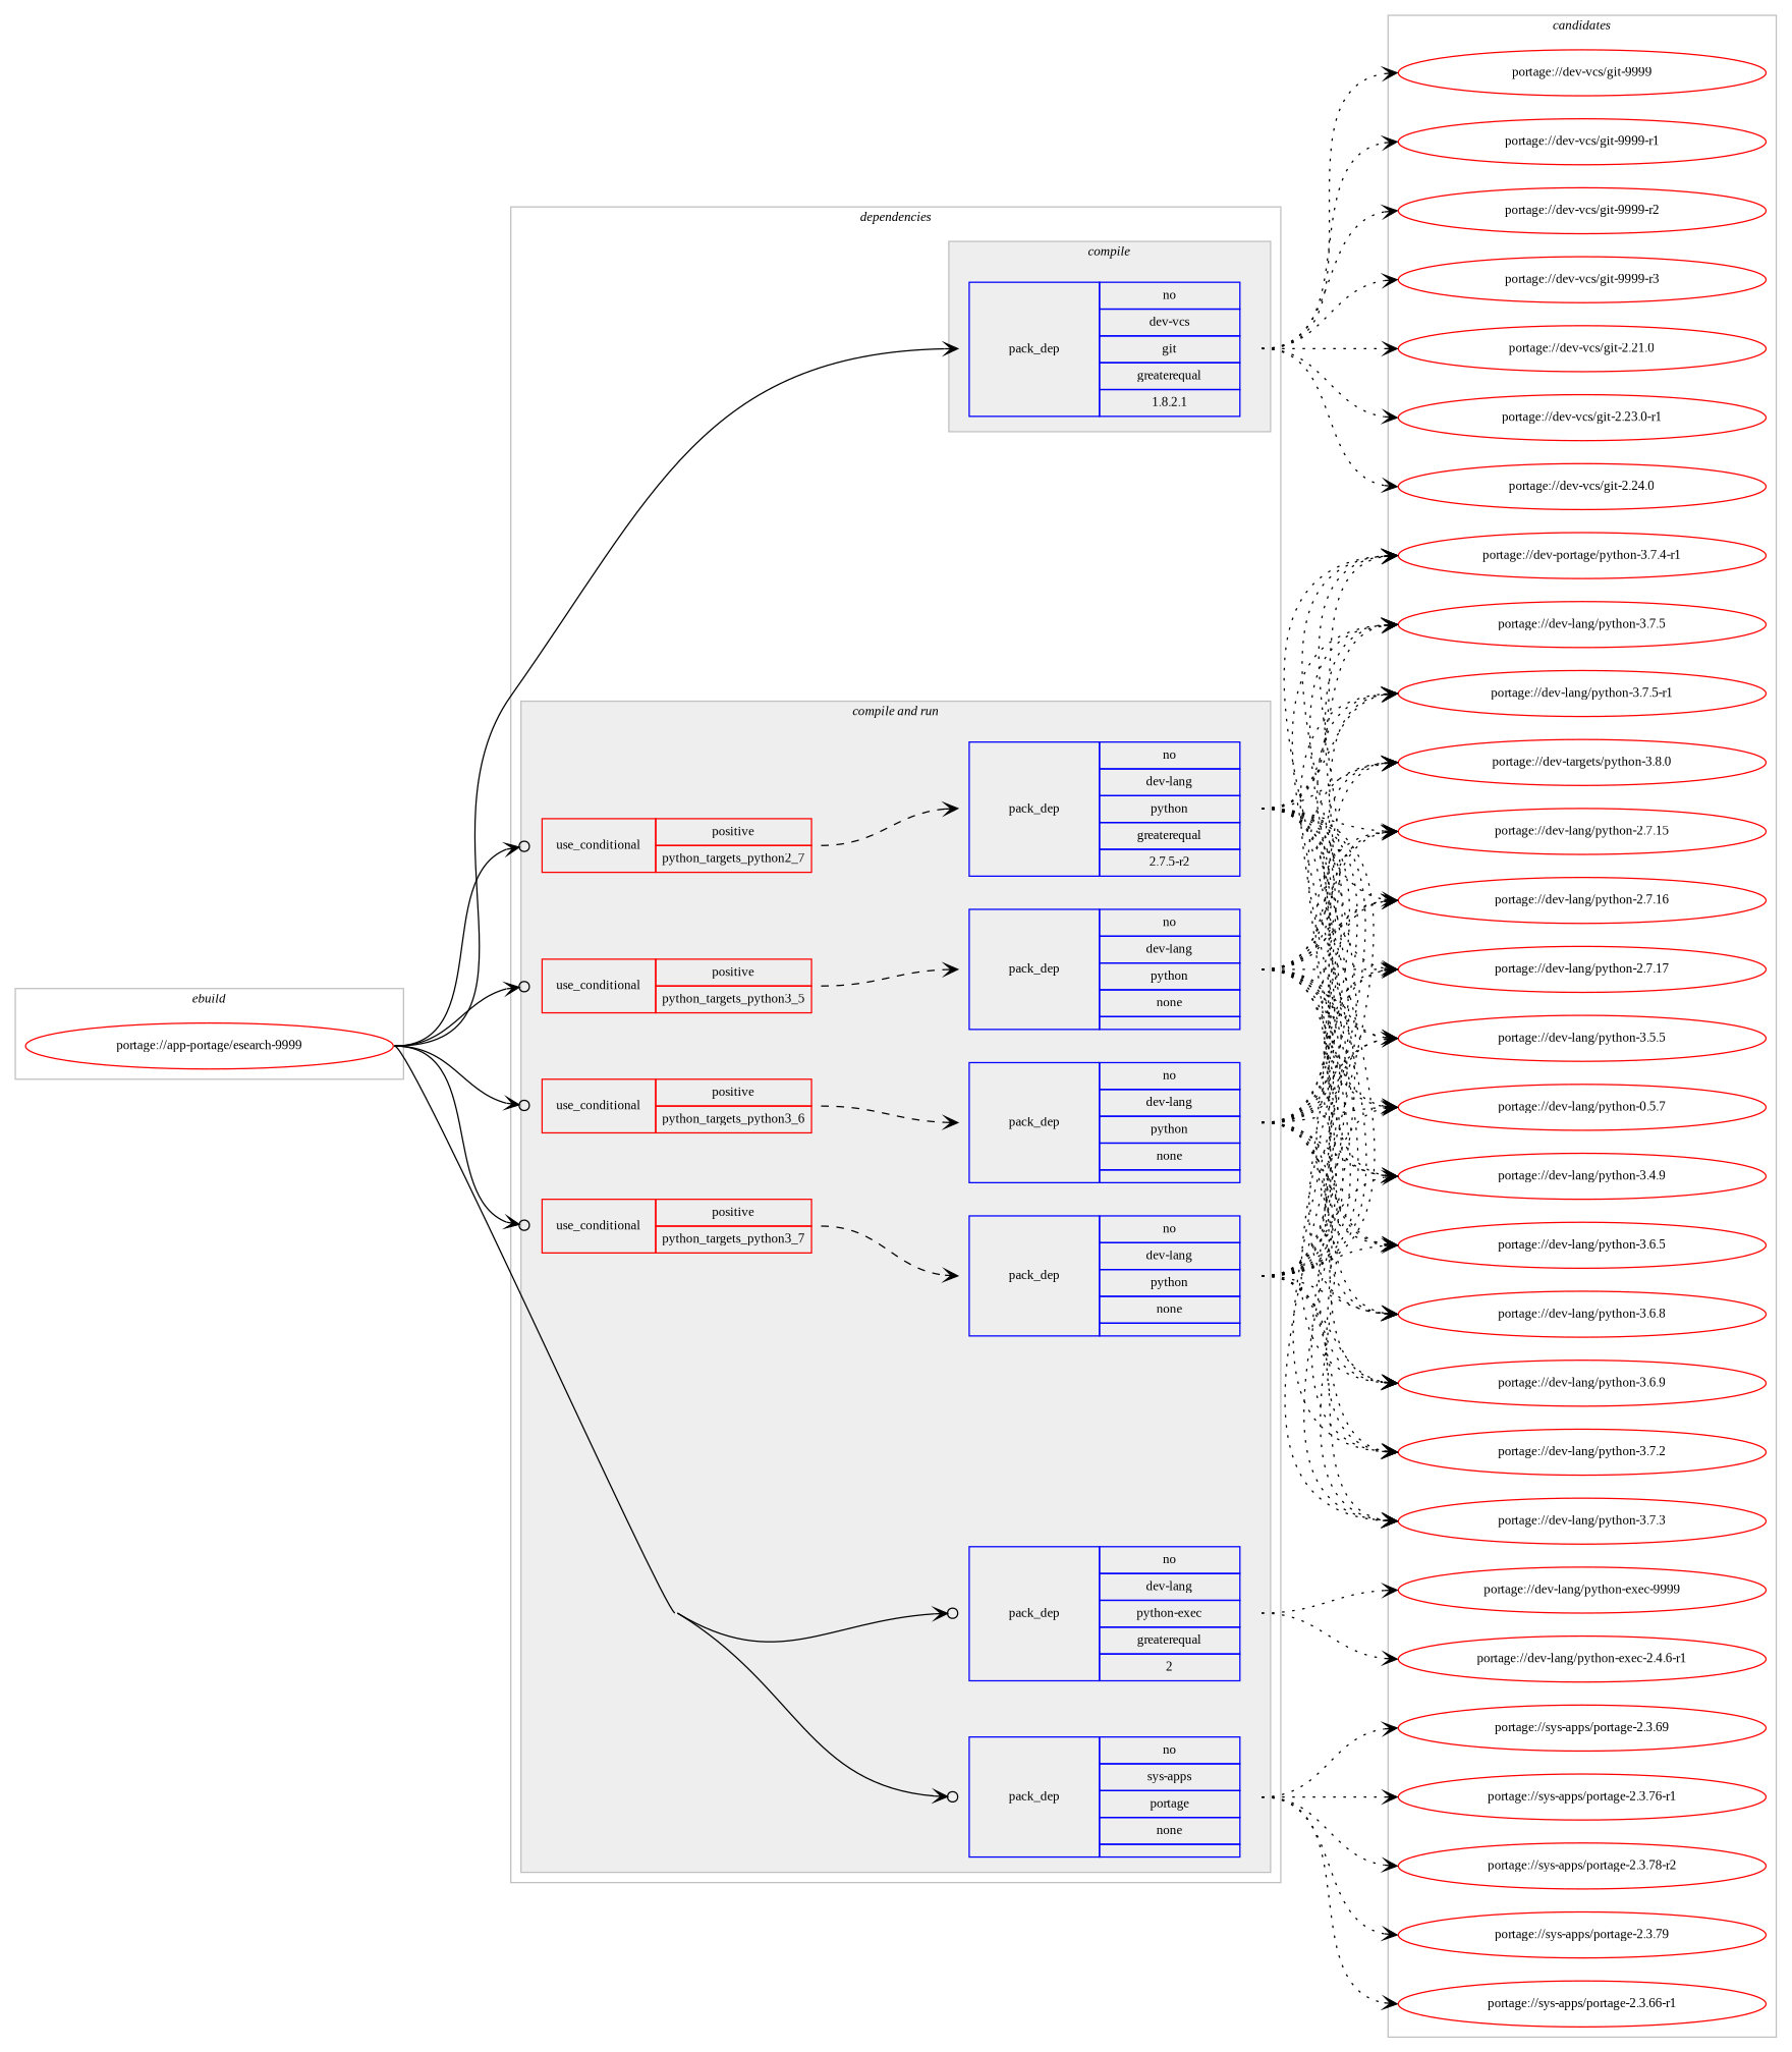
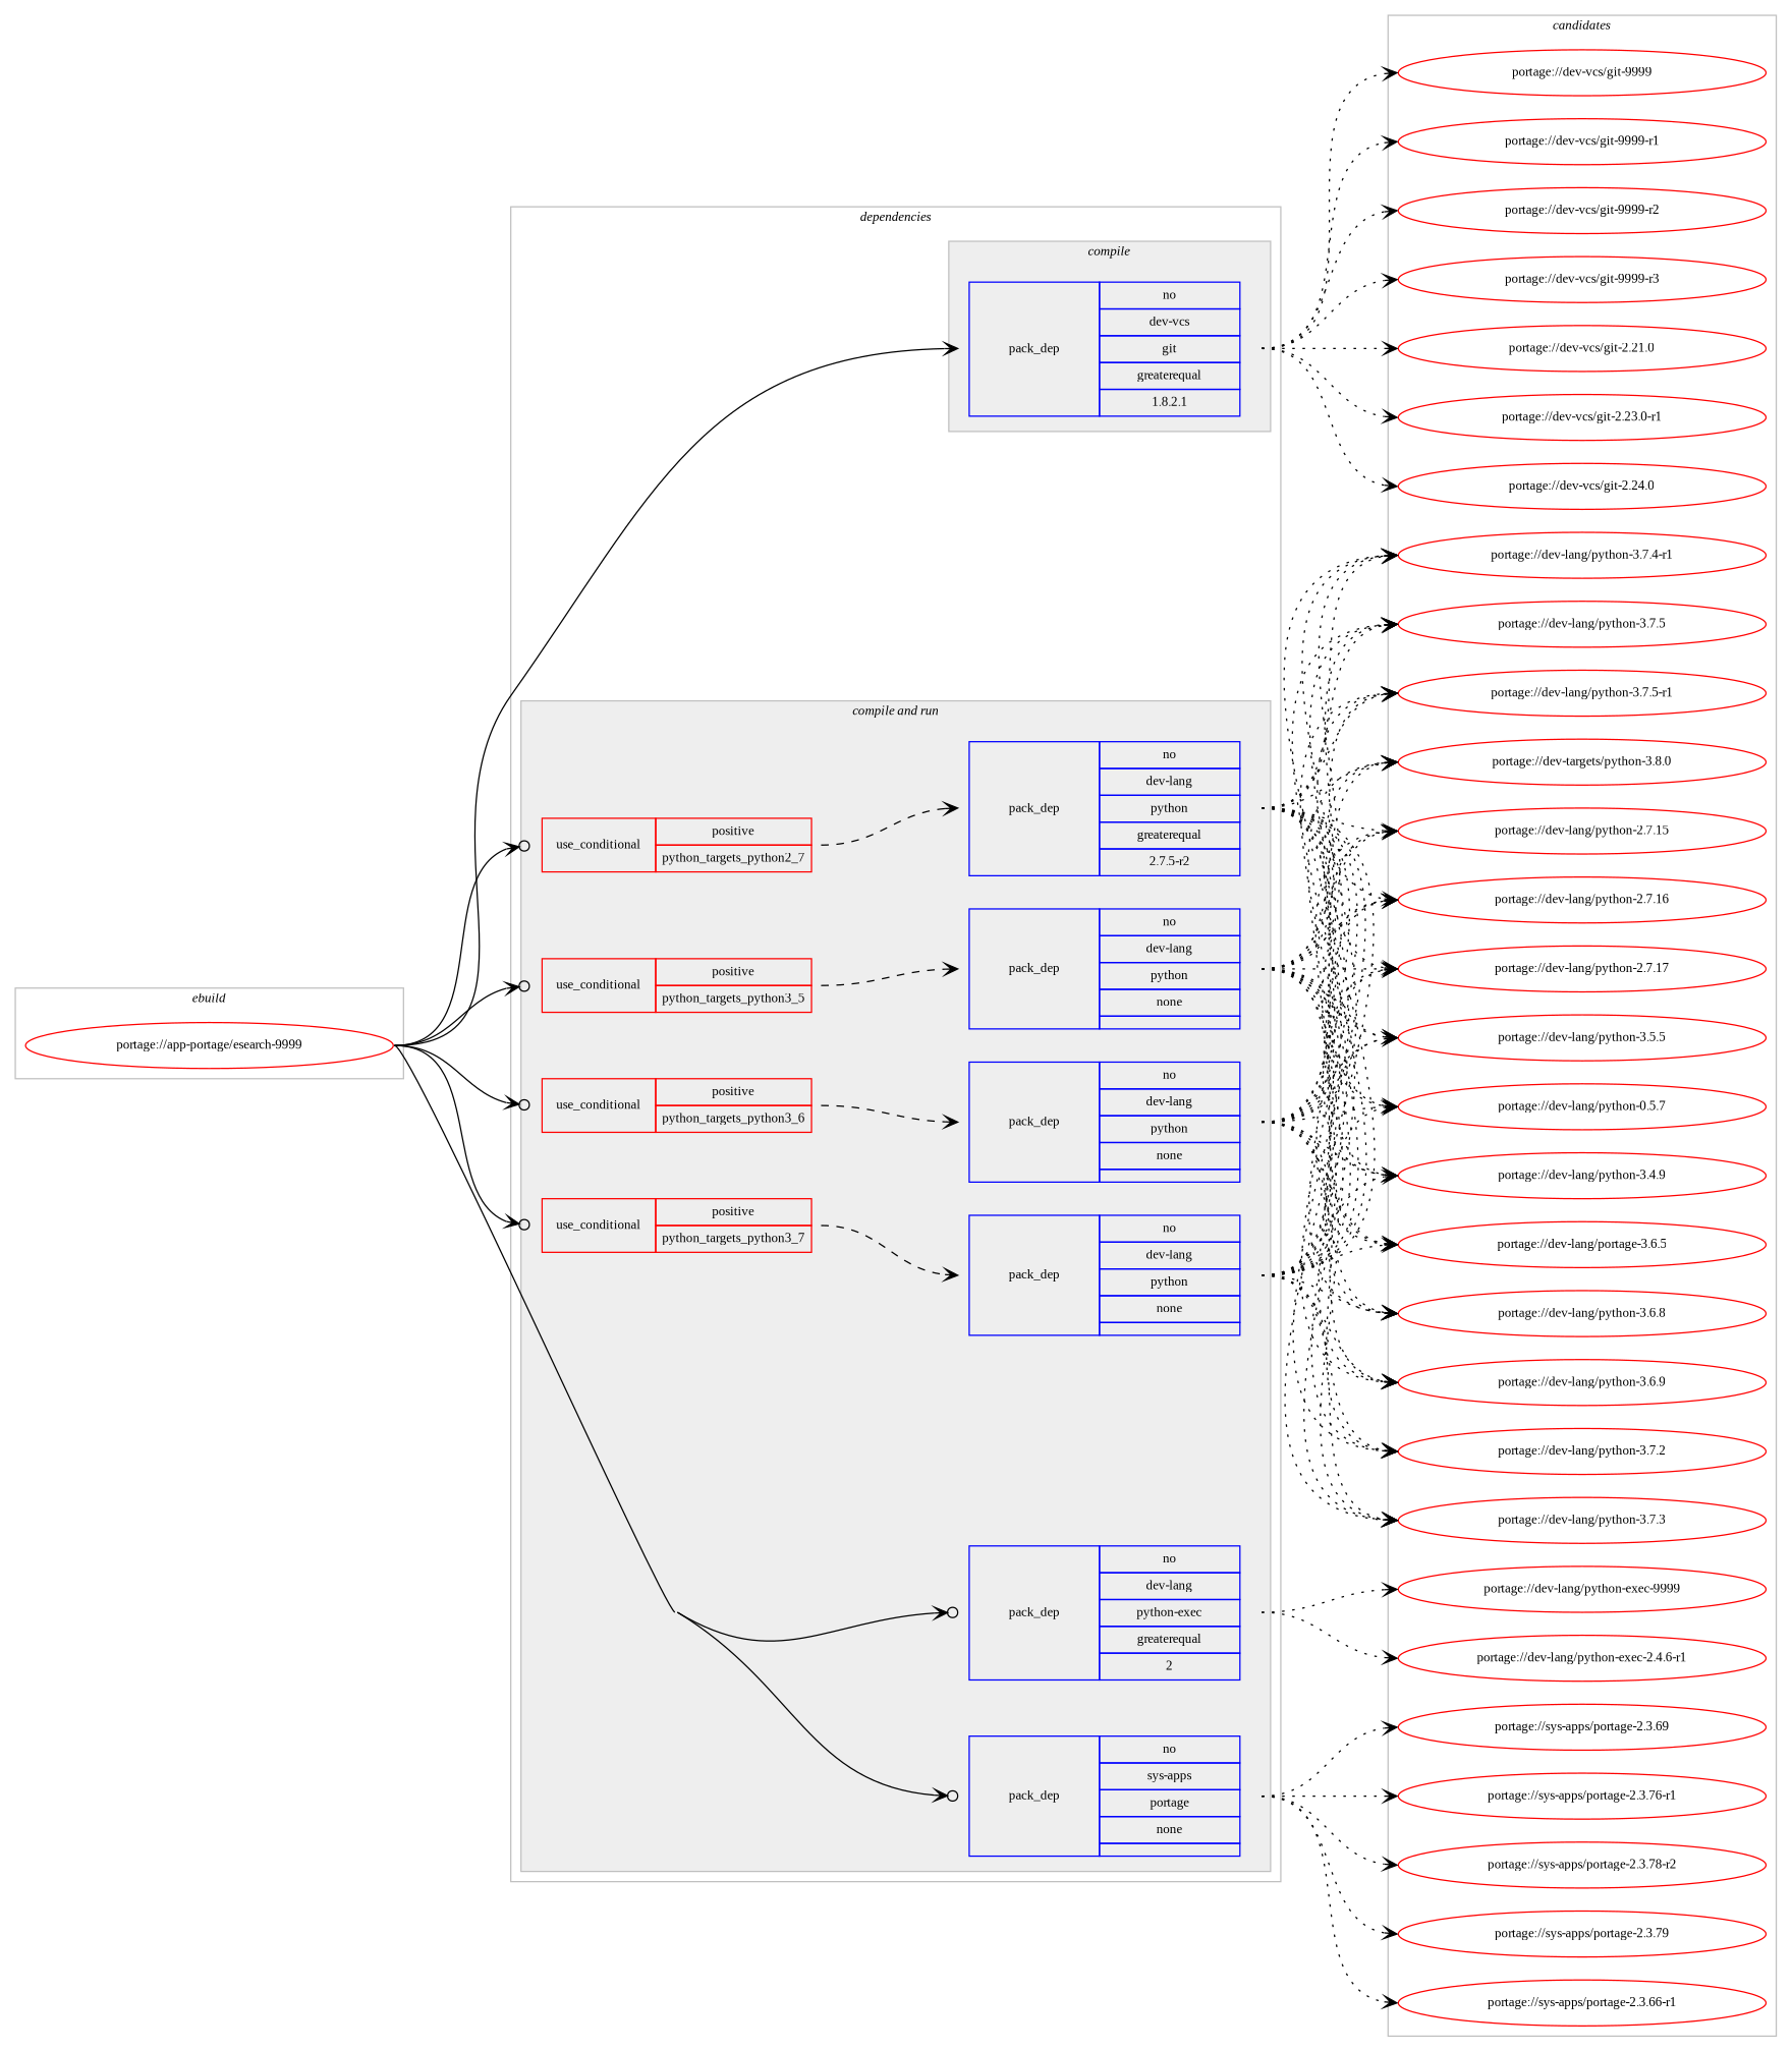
  digraph {
    compound=true
    concentrate=true
    fontname="Liberation Serif"
    fontsize=10
    newrank=true
    rankdir=LR
    ranksep=1.5
    node [color=red fontname="Liberation Serif" fontsize=10]
    edge [arrowhead=vee fontname="Liberation Serif" headport=w style=dotted tailport=e weight=100]
    n1 [label="portage://app-portage/esearch-9999" width=4]
    n2 [color=blue label=<<TABLE BORDER="0" CELLBORDER="1" CELLSPACING="0" CELLPADDING="4" WIDTH="220"><TR><TD ROWSPAN="6" CELLPADDING="30">pack_dep</TD></TR><TR><TD WIDTH="110">no</TD></TR><TR><TD>dev-vcs</TD></TR><TR><TD>git</TD></TR><TR><TD>greaterequal</TD></TR><TR><TD>1.8.2.1</TD></TR></TABLE>> shape=none]
    n3 [color=blue label=<<TABLE BORDER="0" CELLBORDER="1" CELLSPACING="0" CELLPADDING="4" WIDTH="220"><TR><TD ROWSPAN="6" CELLPADDING="30">pack_dep</TD></TR><TR><TD WIDTH="110">no</TD></TR><TR><TD>dev-lang</TD></TR><TR><TD>python</TD></TR><TR><TD>greaterequal</TD></TR><TR><TD>2.7.5-r2</TD></TR></TABLE>> shape=none]
    n4 [label=<<TABLE BORDER="0" CELLBORDER="1" CELLSPACING="0" CELLPADDING="4"><TR><TD ROWSPAN="3" CELLPADDING="10">use_conditional</TD></TR><TR><TD>positive</TD></TR><TR><TD>python_targets_python2_7</TD></TR></TABLE>> shape=none]
    n5 [color=blue label=<<TABLE BORDER="0" CELLBORDER="1" CELLSPACING="0" CELLPADDING="4" WIDTH="220"><TR><TD ROWSPAN="6" CELLPADDING="30">pack_dep</TD></TR><TR><TD WIDTH="110">no</TD></TR><TR><TD>dev-lang</TD></TR><TR><TD>python</TD></TR><TR><TD>none</TD></TR><TR><TD></TD></TR></TABLE>> shape=none]
    n6 [label=<<TABLE BORDER="0" CELLBORDER="1" CELLSPACING="0" CELLPADDING="4"><TR><TD ROWSPAN="3" CELLPADDING="10">use_conditional</TD></TR><TR><TD>positive</TD></TR><TR><TD>python_targets_python3_5</TD></TR></TABLE>> shape=none]
    n7 [color=blue label=<<TABLE BORDER="0" CELLBORDER="1" CELLSPACING="0" CELLPADDING="4" WIDTH="220"><TR><TD ROWSPAN="6" CELLPADDING="30">pack_dep</TD></TR><TR><TD WIDTH="110">no</TD></TR><TR><TD>dev-lang</TD></TR><TR><TD>python</TD></TR><TR><TD>none</TD></TR><TR><TD></TD></TR></TABLE>> shape=none]
    n8 [label=<<TABLE BORDER="0" CELLBORDER="1" CELLSPACING="0" CELLPADDING="4"><TR><TD ROWSPAN="3" CELLPADDING="10">use_conditional</TD></TR><TR><TD>positive</TD></TR><TR><TD>python_targets_python3_6</TD></TR></TABLE>> shape=none]
    n9 [color=blue label=<<TABLE BORDER="0" CELLBORDER="1" CELLSPACING="0" CELLPADDING="4" WIDTH="220"><TR><TD ROWSPAN="6" CELLPADDING="30">pack_dep</TD></TR><TR><TD WIDTH="110">no</TD></TR><TR><TD>dev-lang</TD></TR><TR><TD>python</TD></TR><TR><TD>none</TD></TR><TR><TD></TD></TR></TABLE>> shape=none]
    n10 [label=<<TABLE BORDER="0" CELLBORDER="1" CELLSPACING="0" CELLPADDING="4"><TR><TD ROWSPAN="3" CELLPADDING="10">use_conditional</TD></TR><TR><TD>positive</TD></TR><TR><TD>python_targets_python3_7</TD></TR></TABLE>> shape=none]
    n11 [color=blue label=<<TABLE BORDER="0" CELLBORDER="1" CELLSPACING="0" CELLPADDING="4" WIDTH="220"><TR><TD ROWSPAN="6" CELLPADDING="30">pack_dep</TD></TR><TR><TD WIDTH="110">no</TD></TR><TR><TD>dev-lang</TD></TR><TR><TD>python-exec</TD></TR><TR><TD>greaterequal</TD></TR><TR><TD>2</TD></TR></TABLE>> shape=none]
    n12 [color=blue label=<<TABLE BORDER="0" CELLBORDER="1" CELLSPACING="0" CELLPADDING="4" WIDTH="220"><TR><TD ROWSPAN="6" CELLPADDING="30">pack_dep</TD></TR><TR><TD WIDTH="110">no</TD></TR><TR><TD>sys-apps</TD></TR><TR><TD>portage</TD></TR><TR><TD>none</TD></TR><TR><TD></TD></TR></TABLE>> shape=none]
    n13 [label="portage://dev-vcs/git-2.21.0" width=4]
    n14 [label="portage://dev-vcs/git-2.23.0-r1" width=4]
    n15 [label="portage://dev-vcs/git-2.24.0" width=4]
    n16 [label="portage://dev-vcs/git-9999" width=4]
    n17 [label="portage://dev-vcs/git-9999-r1" width=4]
    n18 [label="portage://dev-vcs/git-9999-r2" width=4]
    n19 [label="portage://dev-vcs/git-9999-r3" width=4]
    n20 [label="portage://dev-lang/python-2.7.15" width=4]
    n21 [label="portage://dev-lang/python-2.7.16" width=4]
    n22 [label="portage://dev-lang/python-2.7.17" width=4]
    n23 [label="portage://dev-lang/python-3.5.5" width=4]
    n24 [label="portage://dev-lang/python-0.5.7" width=4]
    n25 [label="portage://dev-lang/python-3.4.9" width=4]
-   n26 [label="portage://dev-lang/python-3.6.5" width=4]
+   n26 [label="portage://dev-lang/portage-3.6.5" width=4]
    n27 [label="portage://dev-lang/python-3.6.8" width=4]
    n28 [label="portage://dev-lang/python-3.6.9" width=4]
    n29 [label="portage://dev-lang/python-3.7.2" width=4]
    n30 [label="portage://dev-lang/python-3.7.3" width=4]
-   n31 [label="portage://dev-portage/python-3.7.4-r1" width=4]
+   n31 [label="portage://dev-lang/python-3.7.4-r1" width=4]
    n32 [label="portage://dev-lang/python-3.7.5" width=4]
    n33 [label="portage://dev-lang/python-3.7.5-r1" width=4]
    n34 [label="portage://dev-targets/python-3.8.0" width=4]
    n35 [label="portage://dev-lang/python-exec-2.4.6-r1" width=4]
    n36 [label="portage://dev-lang/python-exec-9999" width=4]
    n37 [label="portage://sys-apps/portage-2.3.66-r1" width=4]
    n38 [label="portage://sys-apps/portage-2.3.69" width=4]
    n39 [label="portage://sys-apps/portage-2.3.76-r1" width=4]
    n40 [label="portage://sys-apps/portage-2.3.78-r2" width=4]
    n41 [label="portage://sys-apps/portage-2.3.79" width=4]
    subgraph cluster_1 {
      color=gray
      label=<<i>ebuild</i>>
      rank=same
      n1
    }
    subgraph cluster_2 {
      color=gray
      label=<<i>dependencies</i>>
      subgraph cluster_3 {
        color=gray
        fillcolor="#eeeeee"
        label=<<i>compile</i>>
        style=filled
        subgraph sub_4 {
          color=gray
          fillcolor="#eeeeee"
          label=<<i>compile</i>>
          style=filled
          n2
        }
      }
      subgraph cluster_5 {
        color=gray
        fillcolor="#eeeeee"
        label=<<i>compile and run</i>>
        style=filled
        subgraph sub_6 {
          color=gray
          fillcolor="#eeeeee"
          label=<<i>compile and run</i>>
          style=filled
          n4
          subgraph sub_7 {
            color=gray
            fillcolor="#eeeeee"
            label=<<i>compile and run</i>>
            style=filled
            n3
          }
        }
        subgraph sub_8 {
          color=gray
          fillcolor="#eeeeee"
          label=<<i>compile and run</i>>
          style=filled
          n6
          subgraph sub_9 {
            color=gray
            fillcolor="#eeeeee"
            label=<<i>compile and run</i>>
            style=filled
            n5
          }
        }
        subgraph sub_10 {
          color=gray
          fillcolor="#eeeeee"
          label=<<i>compile and run</i>>
          style=filled
          n8
          subgraph sub_11 {
            color=gray
            fillcolor="#eeeeee"
            label=<<i>compile and run</i>>
            style=filled
            n7
          }
        }
        subgraph sub_12 {
          color=gray
          fillcolor="#eeeeee"
          label=<<i>compile and run</i>>
          style=filled
          n10
          subgraph sub_13 {
            color=gray
            fillcolor="#eeeeee"
            label=<<i>compile and run</i>>
            style=filled
            n9
          }
        }
        subgraph sub_14 {
          color=gray
          fillcolor="#eeeeee"
          label=<<i>compile and run</i>>
          style=filled
          n11
        }
        subgraph sub_15 {
          color=gray
          fillcolor="#eeeeee"
          label=<<i>compile and run</i>>
          style=filled
          n12
        }
      }
      subgraph cluster_16 {
        color=gray
        fillcolor="#eeeeee"
        label=<<i>run</i>>
        style=filled
      }
    }
    subgraph cluster_17 {
      color=gray
      label=<<i>candidates</i>>
      rank=same
      subgraph sub_18 {
        color=black
        label=<<i>candidates</i>>
        nodesep=1
        rank=same
        n13
        n14
        n15
        n16
        n17
        n18
        n19
      }
      subgraph sub_19 {
        color=black
        label=<<i>candidates</i>>
        nodesep=1
        rank=same
        n20
        n21
        n22
        n23
        n24
        n25
        n26
        n27
        n28
        n29
        n30
        n31
        n32
        n33
        n34
      }
      subgraph sub_20 {
        color=black
        label=<<i>candidates</i>>
        nodesep=1
        rank=same
        n20
        n21
        n22
        n23
        n24
        n25
        n26
        n27
        n28
        n29
        n30
        n31
        n32
        n33
        n34
      }
      subgraph sub_21 {
        color=black
        label=<<i>candidates</i>>
        nodesep=1
        rank=same
        n20
        n21
        n22
        n23
        n24
        n25
        n26
        n27
        n28
        n29
        n30
        n31
        n32
        n33
        n34
      }
      subgraph sub_22 {
        color=black
        label=<<i>candidates</i>>
        nodesep=1
        rank=same
        n20
        n21
        n22
        n23
        n24
        n25
        n26
        n27
        n28
        n29
        n30
        n31
        n32
        n33
        n34
      }
      subgraph sub_23 {
        color=black
        label=<<i>candidates</i>>
        nodesep=1
        rank=same
        n35
        n36
      }
      subgraph sub_24 {
        color=black
        label=<<i>candidates</i>>
        nodesep=1
        rank=same
        n37
        n38
        n39
        n40
        n41
      }
    }
    n1 -> n2 [style=solid weight=20]
    n1 -> n4 [arrowhead=odotvee style=solid weight=20]
    n1 -> n6 [arrowhead=odotvee style=solid weight=20]
    n1 -> n8 [arrowhead=odotvee style=solid weight=20]
    n1 -> n10 [arrowhead=odotvee style=solid weight=20]
    n1 -> n11 [arrowhead=odotvee style=solid weight=20]
    n1 -> n12 [arrowhead=odotvee style=solid weight=20]
    n2 -> n13
    n2 -> n14
    n2 -> n15
    n2 -> n16
    n2 -> n17
    n2 -> n18
    n2 -> n19
    n3 -> n20
    n3 -> n21
    n3 -> n22
    n3 -> n23
    n3 -> n24
    n3 -> n25
    n3 -> n26
    n3 -> n27
    n3 -> n28
    n3 -> n29
    n3 -> n30
    n3 -> n31
    n3 -> n32
    n3 -> n33
    n3 -> n34
    n4 -> n3 [style=dashed weight=20]
    n5 -> n20
    n5 -> n21
    n5 -> n22
    n5 -> n23
    n5 -> n24
    n5 -> n25
    n5 -> n26
    n5 -> n27
    n5 -> n28
    n5 -> n29
    n5 -> n30
    n5 -> n31
    n5 -> n32
    n5 -> n33
    n5 -> n34
    n6 -> n5 [style=dashed weight=20]
    n7 -> n20
    n7 -> n21
    n7 -> n22
    n7 -> n23
    n7 -> n24
    n7 -> n25
    n7 -> n26
    n7 -> n27
    n7 -> n28
    n7 -> n29
    n7 -> n30
    n7 -> n31
    n7 -> n32
    n7 -> n33
    n7 -> n34
    n8 -> n7 [style=dashed weight=20]
    n9 -> n20
    n9 -> n21
    n9 -> n22
    n9 -> n23
    n9 -> n24
    n9 -> n25
    n9 -> n26
    n9 -> n27
    n9 -> n28
    n9 -> n29
    n9 -> n30
    n9 -> n31
    n9 -> n32
    n9 -> n33
    n9 -> n34
    n10 -> n9 [style=dashed weight=20]
    n11 -> n35
    n11 -> n36
    n12 -> n37
    n12 -> n38
    n12 -> n39
    n12 -> n40
    n12 -> n41
  }
